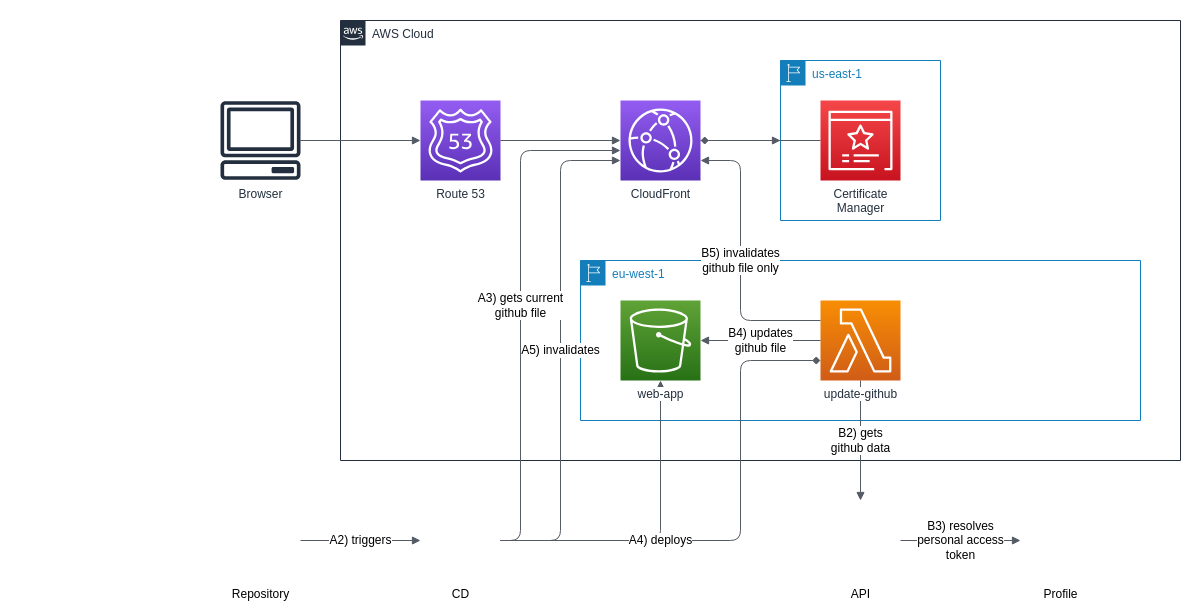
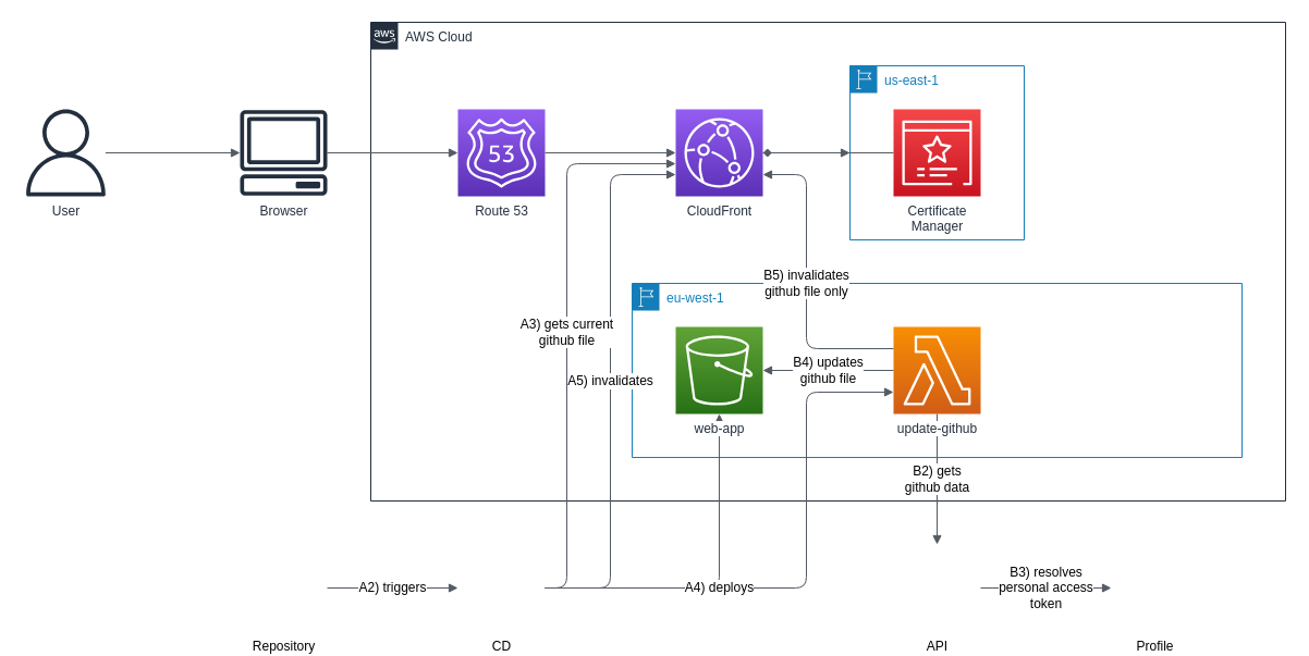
  <mxCell id="0" />
  <mxCell id="1" parent="0" />
  <mxCell id="2" style="edgeStyle=orthogonalEdgeStyle;rounded=0;orthogonalLoop=1;jettySize=auto;html=1;" parent="1" edge="1"><mxGeometry relative="1" as="geometry"><mxPoint x="460" y="580" as="targetPoint" /></mxGeometry></mxCell>
  <mxCell id="3" value="" style="edgeStyle=orthogonalEdgeStyle;html=1;endArrow=block;elbow=vertical;startArrow=none;endFill=1;strokeColor=#545B64;rounded=0;fontSize=12;labelBackgroundColor=#ffffff;" parent="1" source="8" target="6" edge="1"><mxGeometry width="100" relative="1" as="geometry"><mxPoint x="510" y="350" as="sourcePoint" /><mxPoint x="821.465" y="340" as="targetPoint" /></mxGeometry></mxCell>
  <mxCell id="4" value="AWS Cloud" style="points=[[0,0],[0.25,0],[0.5,0],[0.75,0],[1,0],[1,0.25],[1,0.5],[1,0.75],[1,1],[0.75,1],[0.5,1],[0.25,1],[0,1],[0,0.75],[0,0.5],[0,0.25]];outlineConnect=0;gradientColor=none;html=1;whiteSpace=wrap;fontSize=12;fontStyle=0;shape=mxgraph.aws4.group;grIcon=mxgraph.aws4.group_aws_cloud_alt;strokeColor=#232F3E;fillColor=none;verticalAlign=top;align=left;spacingLeft=30;fontColor=#232F3E;dashed=0;labelBackgroundColor=#ffffff;" parent="1" vertex="1"><mxGeometry x="340" y="20" width="840" height="440" as="geometry" /></mxCell>
  <mxCell id="5" value="eu-west-1" style="points=[[0,0],[0.25,0],[0.5,0],[0.75,0],[1,0],[1,0.25],[1,0.5],[1,0.75],[1,1],[0.75,1],[0.5,1],[0.25,1],[0,1],[0,0.75],[0,0.5],[0,0.25]];outlineConnect=0;gradientColor=none;html=1;whiteSpace=wrap;fontSize=12;fontStyle=0;shape=mxgraph.aws4.group;grIcon=mxgraph.aws4.group_region;strokeColor=#147EBA;fillColor=none;verticalAlign=top;align=left;spacingLeft=30;fontColor=#147EBA;dashed=0;labelBackgroundColor=#ffffff;" parent="1" vertex="1"><mxGeometry x="580" y="260" width="560" height="160" as="geometry" /></mxCell>
  <mxCell id="6" value="us-east-1" style="points=[[0,0],[0.25,0],[0.5,0],[0.75,0],[1,0],[1,0.25],[1,0.5],[1,0.75],[1,1],[0.75,1],[0.5,1],[0.25,1],[0,1],[0,0.75],[0,0.5],[0,0.25]];outlineConnect=0;gradientColor=none;html=1;whiteSpace=wrap;fontSize=12;fontStyle=0;shape=mxgraph.aws4.group;grIcon=mxgraph.aws4.group_region;strokeColor=#147EBA;fillColor=none;verticalAlign=top;align=left;spacingLeft=30;fontColor=#147EBA;dashed=0;labelBackgroundColor=#ffffff;" parent="1" vertex="1"><mxGeometry x="780" y="60" width="160" height="160" as="geometry" /></mxCell>
  <mxCell id="7" value="" style="edgeStyle=orthogonalEdgeStyle;html=1;endArrow=diamond;elbow=vertical;startArrow=none;endFill=1;strokeColor=#545B64;rounded=0;fontSize=12;labelBackgroundColor=#ffffff;" parent="1" source="10" target="8" edge="1"><mxGeometry width="100" relative="1" as="geometry"><mxPoint x="790" y="240" as="sourcePoint" /><mxPoint x="830" y="350" as="targetPoint" /></mxGeometry></mxCell>
  <mxCell id="8" value="CloudFront" style="outlineConnect=0;fontColor=#232F3E;gradientColor=#945DF2;gradientDirection=north;fillColor=#5A30B5;strokeColor=#ffffff;dashed=0;verticalLabelPosition=bottom;verticalAlign=top;align=center;html=1;fontSize=12;fontStyle=0;aspect=fixed;shape=mxgraph.aws4.resourceIcon;resIcon=mxgraph.aws4.cloudfront;labelBackgroundColor=#ffffff;" parent="1" vertex="1"><mxGeometry x="620" y="100" width="80" height="80" as="geometry" /></mxCell>
  <mxCell id="9" value="Route 53" style="outlineConnect=0;fontColor=#232F3E;gradientColor=#945DF2;gradientDirection=north;fillColor=#5A30B5;strokeColor=#ffffff;dashed=0;verticalLabelPosition=bottom;verticalAlign=top;align=center;html=1;fontSize=12;fontStyle=0;aspect=fixed;shape=mxgraph.aws4.resourceIcon;resIcon=mxgraph.aws4.route_53;labelBackgroundColor=#ffffff;" parent="1" vertex="1"><mxGeometry x="420" y="100" width="80" height="80" as="geometry" /></mxCell>
  <mxCell id="10" value="Certificate&lt;br style=&quot;font-size: 12px;&quot;&gt;Manager" style="outlineConnect=0;fontColor=#232F3E;gradientColor=#F54749;gradientDirection=north;fillColor=#C7131F;strokeColor=#ffffff;dashed=0;verticalLabelPosition=bottom;verticalAlign=top;align=center;html=1;fontSize=12;fontStyle=0;aspect=fixed;shape=mxgraph.aws4.resourceIcon;resIcon=mxgraph.aws4.certificate_manager_3;labelBackgroundColor=#ffffff;" parent="1" vertex="1"><mxGeometry x="820" y="100" width="80" height="80" as="geometry" /></mxCell>
  <mxCell id="11" value="" style="edgeStyle=orthogonalEdgeStyle;html=1;endArrow=block;elbow=vertical;startArrow=none;endFill=1;strokeColor=#545B64;rounded=0;fontSize=12;labelBackgroundColor=#ffffff;" parent="1" source="9" target="8" edge="1"><mxGeometry width="100" relative="1" as="geometry"><mxPoint x="450" y="440" as="sourcePoint" /><mxPoint x="550" y="440" as="targetPoint" /></mxGeometry></mxCell>
+ <mxCell id="12" value="User" style="outlineConnect=0;fontColor=#232F3E;gradientColor=none;fillColor=#232F3E;strokeColor=none;dashed=0;verticalLabelPosition=bottom;verticalAlign=top;align=center;html=1;fontSize=12;fontStyle=0;aspect=fixed;pointerEvents=1;shape=mxgraph.aws4.user;labelBackgroundColor=#ffffff;" parent="1" vertex="1"><mxGeometry x="20" y="100" width="80" height="80" as="geometry" /></mxCell>
  <mxCell id="13" value="" style="edgeStyle=orthogonalEdgeStyle;html=1;endArrow=block;elbow=vertical;startArrow=none;endFill=1;strokeColor=#545B64;rounded=0;fontSize=12;labelBackgroundColor=#ffffff;" parent="1" source="15" target="9" edge="1"><mxGeometry width="100" relative="1" as="geometry"><mxPoint x="510" y="350" as="sourcePoint" /><mxPoint x="630" y="350" as="targetPoint" /></mxGeometry></mxCell>
+ <mxCell id="14" value="" style="edgeStyle=orthogonalEdgeStyle;html=1;endArrow=block;elbow=vertical;startArrow=none;endFill=1;strokeColor=#545B64;rounded=0;fontSize=12;labelBackgroundColor=#ffffff;" parent="1" source="12" target="15" edge="1"><mxGeometry width="100" relative="1" as="geometry"><mxPoint x="310" y="510" as="sourcePoint" /><mxPoint x="470" y="390" as="targetPoint" /></mxGeometry></mxCell>
  <mxCell id="15" value="Browser" style="outlineConnect=0;fontColor=#232F3E;gradientColor=none;fillColor=#232F3E;strokeColor=none;dashed=0;verticalLabelPosition=bottom;verticalAlign=top;align=center;html=1;fontSize=12;fontStyle=0;pointerEvents=1;shape=mxgraph.aws4.client;labelBackgroundColor=#ffffff;aspect=fixed;" parent="1" vertex="1"><mxGeometry x="220" y="100" width="80" height="80" as="geometry" /></mxCell>
  <mxCell id="16" value="Repository" style="shape=image;html=1;verticalAlign=top;verticalLabelPosition=bottom;labelBackgroundColor=#ffffff;imageAspect=0;aspect=fixed;image=https://cdn1.iconfinder.com/data/icons/logotypes/32/github-128.png;strokeColor=#000000;fillColor=#DDDDDD;gradientColor=#EEEEEE;fontSize=12;" parent="1" vertex="1"><mxGeometry x="220" y="500" width="80" height="80" as="geometry" /></mxCell>
  <mxCell id="17" value="A2) triggers" style="edgeStyle=orthogonalEdgeStyle;html=1;endArrow=block;elbow=vertical;startArrow=none;endFill=1;strokeColor=#545B64;rounded=0;fontSize=12;labelBackgroundColor=#ffffff;" parent="1" source="16" target="22" edge="1"><mxGeometry width="100" relative="1" as="geometry"><mxPoint x="110" y="550.1" as="sourcePoint" /><mxPoint x="230" y="550" as="targetPoint" /></mxGeometry></mxCell>
  <mxCell id="18" value="B2) gets&lt;br style=&quot;font-size: 12px;&quot;&gt;github data" style="edgeStyle=orthogonalEdgeStyle;html=1;endArrow=block;elbow=vertical;startArrow=none;endFill=1;strokeColor=#545B64;rounded=1;fontSize=12;labelBackgroundColor=#ffffff;" parent="1" source="19" target="21" edge="1"><mxGeometry width="100" relative="1" as="geometry"><mxPoint x="1070" y="440" as="sourcePoint" /><mxPoint x="1170" y="440" as="targetPoint" /></mxGeometry></mxCell>
  <mxCell id="19" value="update-github" style="points=[[0,0,0],[0.25,0,0],[0.5,0,0],[0.75,0,0],[1,0,0],[0,1,0],[0.25,1,0],[0.5,1,0],[0.75,1,0],[1,1,0],[0,0.25,0],[0,0.5,0],[0,0.75,0],[1,0.25,0],[1,0.5,0],[1,0.75,0]];outlineConnect=0;fontColor=#232F3E;gradientColor=#F78E04;gradientDirection=north;fillColor=#D05C17;strokeColor=#ffffff;dashed=0;verticalLabelPosition=bottom;verticalAlign=top;align=center;html=1;fontSize=12;fontStyle=0;aspect=fixed;shape=mxgraph.aws4.resourceIcon;resIcon=mxgraph.aws4.lambda;labelBackgroundColor=#ffffff;" parent="1" vertex="1"><mxGeometry x="820" y="300" width="80" height="80" as="geometry" /></mxCell>
  <mxCell id="20" value="B4) updates&lt;br style=&quot;font-size: 12px;&quot;&gt;github file" style="edgeStyle=orthogonalEdgeStyle;html=1;endArrow=block;elbow=vertical;startArrow=none;endFill=1;strokeColor=#545B64;rounded=1;fontSize=12;labelBackgroundColor=#ffffff;" parent="1" source="19" target="26" edge="1"><mxGeometry width="100" relative="1" as="geometry"><mxPoint x="850" y="640" as="sourcePoint" /><mxPoint x="950" y="640" as="targetPoint" /></mxGeometry></mxCell>
  <mxCell id="21" value="API" style="shape=image;html=1;verticalAlign=top;verticalLabelPosition=bottom;labelBackgroundColor=#ffffff;imageAspect=0;aspect=fixed;image=https://cdn1.iconfinder.com/data/icons/logotypes/32/github-128.png;strokeColor=#000000;fillColor=#DDDDDD;gradientColor=#EEEEEE;fontSize=12;" parent="1" vertex="1"><mxGeometry x="820" y="500" width="80" height="80" as="geometry" /></mxCell>
  <mxCell id="22" value="CD" style="shape=image;html=1;verticalAlign=top;verticalLabelPosition=bottom;labelBackgroundColor=#ffffff;imageAspect=0;aspect=fixed;image=https://cdn1.iconfinder.com/data/icons/logotypes/32/github-128.png;strokeColor=#000000;fillColor=#DDDDDD;gradientColor=#EEEEEE;fontSize=12;" parent="1" vertex="1"><mxGeometry x="420" y="500" width="80" height="80" as="geometry" /></mxCell>
  <mxCell id="23" value="B5) invalidates&lt;br style=&quot;font-size: 12px;&quot;&gt;github file only" style="edgeStyle=orthogonalEdgeStyle;html=1;endArrow=none;elbow=vertical;startArrow=block;startFill=1;strokeColor=#545B64;rounded=1;fontSize=12;" parent="1" source="8" target="19" edge="1"><mxGeometry width="100" relative="1" as="geometry"><mxPoint x="970" y="220" as="sourcePoint" /><mxPoint x="1070" y="220" as="targetPoint" /><Array as="points"><mxPoint x="740" y="160" /><mxPoint x="740" y="320" /></Array></mxGeometry></mxCell>
- <mxCell id="24" value="" style="edgeStyle=orthogonalEdgeStyle;html=1;endArrow=diamond;elbow=vertical;startArrow=none;endFill=1;strokeColor=#545B64;rounded=1;fontSize=12;labelBackgroundColor=#ffffff;" parent="1" source="22" target="19" edge="1"><mxGeometry width="100" relative="1" as="geometry"><mxPoint x="510" y="550" as="sourcePoint" /><mxPoint x="670" y="390" as="targetPoint" /><Array as="points"><mxPoint x="740" y="540" /><mxPoint x="740" y="360" /></Array></mxGeometry></mxCell>
+ <mxCell id="24" value="" style="edgeStyle=orthogonalEdgeStyle;html=1;endArrow=block;elbow=vertical;startArrow=none;endFill=1;strokeColor=#545B64;rounded=1;fontSize=12;labelBackgroundColor=#ffffff;" parent="1" source="22" target="19" edge="1"><mxGeometry width="100" relative="1" as="geometry"><mxPoint x="510" y="550" as="sourcePoint" /><mxPoint x="670" y="390" as="targetPoint" /><Array as="points"><mxPoint x="740" y="540" /><mxPoint x="740" y="360" /></Array></mxGeometry></mxCell>
  <mxCell id="25" value="A4) deploys" style="edgeStyle=orthogonalEdgeStyle;html=1;endArrow=block;elbow=vertical;startArrow=none;endFill=1;strokeColor=#545B64;rounded=1;fontSize=12;labelBackgroundColor=#ffffff;" parent="1" source="22" target="26" edge="1"><mxGeometry width="100" relative="1" as="geometry"><mxPoint x="310" y="750" as="sourcePoint" /><mxPoint x="620" y="740" as="targetPoint" /></mxGeometry></mxCell>
  <mxCell id="26" value="web-app" style="outlineConnect=0;fontColor=#232F3E;gradientColor=#60A337;gradientDirection=north;fillColor=#277116;strokeColor=#ffffff;dashed=0;verticalLabelPosition=bottom;verticalAlign=top;align=center;html=1;fontSize=12;fontStyle=0;aspect=fixed;shape=mxgraph.aws4.resourceIcon;resIcon=mxgraph.aws4.s3;labelBackgroundColor=#ffffff;" parent="1" vertex="1"><mxGeometry x="620" y="300" width="80" height="80" as="geometry" /></mxCell>
  <mxCell id="27" value="A5) invalidates" style="edgeStyle=orthogonalEdgeStyle;html=1;endArrow=block;elbow=vertical;startArrow=none;endFill=1;strokeColor=#545B64;rounded=1;fontSize=12;labelBackgroundColor=#ffffff;" parent="1" source="22" target="8" edge="1"><mxGeometry width="100" relative="1" as="geometry"><mxPoint x="510" y="750" as="sourcePoint" /><mxPoint x="630" y="170" as="targetPoint" /><Array as="points"><mxPoint x="560" y="540" /><mxPoint x="560" y="160" /></Array></mxGeometry></mxCell>
  <mxCell id="28" value="A3) gets current&lt;br style=&quot;font-size: 12px;&quot;&gt;github file" style="edgeStyle=orthogonalEdgeStyle;html=1;endArrow=block;elbow=vertical;startArrow=none;endFill=1;strokeColor=#545B64;rounded=1;fontSize=12;labelBackgroundColor=#ffffff;" parent="1" source="22" target="8" edge="1"><mxGeometry width="100" relative="1" as="geometry"><mxPoint x="510" y="750" as="sourcePoint" /><mxPoint x="670" y="390" as="targetPoint" /><Array as="points"><mxPoint x="520" y="540" /><mxPoint x="520" y="150" /></Array></mxGeometry></mxCell>
  <mxCell id="29" value="Profile" style="shape=image;html=1;verticalAlign=top;verticalLabelPosition=bottom;labelBackgroundColor=#ffffff;imageAspect=0;aspect=fixed;image=https://cdn1.iconfinder.com/data/icons/logotypes/32/github-128.png;strokeColor=#000000;fillColor=#DDDDDD;gradientColor=#EEEEEE;fontSize=12;" parent="1" vertex="1"><mxGeometry x="1020" y="500" width="80" height="80" as="geometry" /></mxCell>
  <mxCell id="30" value="B3) resolves&lt;br style=&quot;font-size: 12px;&quot;&gt;personal access&lt;br style=&quot;font-size: 12px;&quot;&gt;token" style="edgeStyle=orthogonalEdgeStyle;html=1;endArrow=block;elbow=vertical;startArrow=none;endFill=1;strokeColor=#545B64;rounded=0;fontSize=12;" parent="1" source="21" target="29" edge="1"><mxGeometry width="100" relative="1" as="geometry"><mxPoint x="930" y="620" as="sourcePoint" /><mxPoint x="1030" y="620" as="targetPoint" /></mxGeometry></mxCell>
